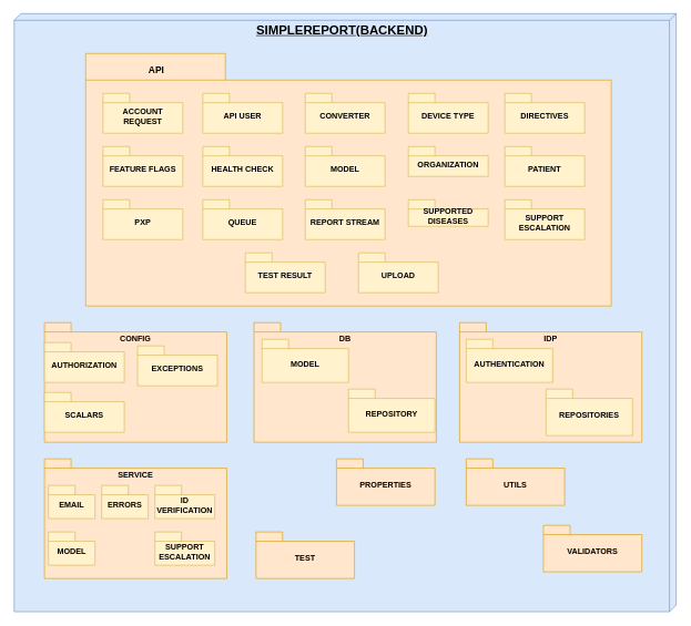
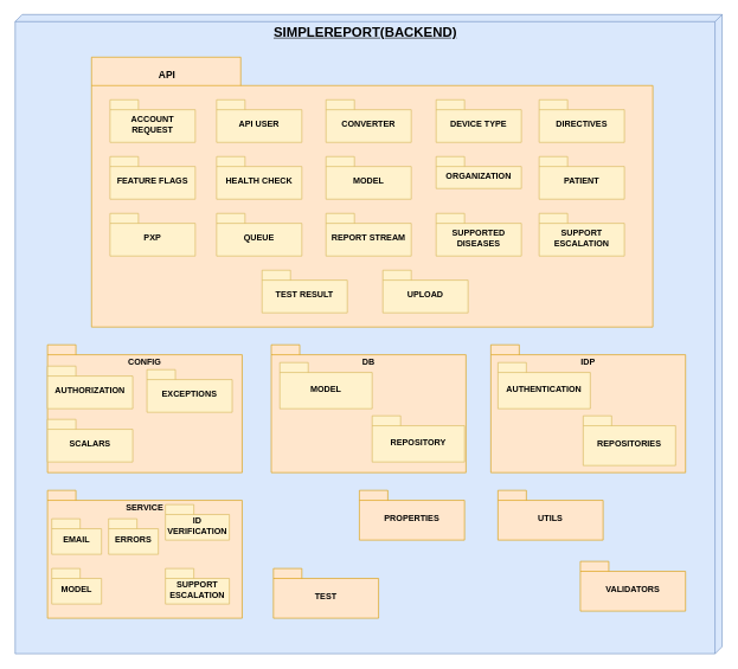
  <mxCell id="0" />
  <mxCell id="1" parent="0" />
  <mxCell id="2" value="SIMPLEREPORT(BACKEND)" style="verticalAlign=top;align=center;spacingTop=8;spacingLeft=2;spacingRight=12;shape=cube;size=10;direction=south;fontStyle=5;html=1;whiteSpace=wrap;fillColor=#dae8fc;strokeColor=#6c8ebf;fontSize=19;" vertex="1" parent="1"><mxGeometry x="20.5" y="20" width="995" height="900" as="geometry" /></mxCell>
  <mxCell id="3" value="TEST" style="shape=folder;fontStyle=1;spacingTop=10;tabWidth=40;tabHeight=14;tabPosition=left;html=1;whiteSpace=wrap;verticalAlign=middle;fillColor=#ffe6cc;strokeColor=#d79b00;" vertex="1" parent="1"><mxGeometry x="384" y="800" width="148" height="70" as="geometry" /></mxCell>
  <mxCell id="4" value="IDP" style="shape=folder;fontStyle=1;spacingTop=10;tabWidth=40;tabHeight=14;tabPosition=left;html=1;whiteSpace=wrap;verticalAlign=top;fillColor=#ffe6cc;strokeColor=#d79b00;" vertex="1" parent="1"><mxGeometry x="690" y="485" width="274" height="180" as="geometry" /></mxCell>
  <mxCell id="5" value="DB" style="shape=folder;fontStyle=1;spacingTop=10;tabWidth=40;tabHeight=14;tabPosition=left;html=1;whiteSpace=wrap;verticalAlign=top;fillColor=#ffe6cc;strokeColor=#d79b00;" vertex="1" parent="1"><mxGeometry x="381" y="485" width="274" height="180" as="geometry" /></mxCell>
  <mxCell id="6" value="CONFIG" style="shape=folder;fontStyle=1;spacingTop=10;tabWidth=40;tabHeight=14;tabPosition=left;html=1;whiteSpace=wrap;verticalAlign=top;fillColor=#ffe6cc;strokeColor=#d79b00;" vertex="1" parent="1"><mxGeometry x="66" y="485" width="274" height="180" as="geometry" /></mxCell>
  <mxCell id="7" value="&amp;nbsp; &amp;nbsp; &amp;nbsp; &amp;nbsp; &amp;nbsp; &amp;nbsp; &amp;nbsp; &amp;nbsp; &amp;nbsp; &amp;nbsp; &amp;nbsp; &amp;nbsp; API" style="shape=folder;fontStyle=1;spacingTop=10;tabWidth=210;tabHeight=40;tabPosition=left;html=1;whiteSpace=wrap;verticalAlign=top;fillColor=#ffe6cc;strokeColor=#d79b00;align=left;fontSize=14;" vertex="1" parent="1"><mxGeometry x="128" y="80" width="790" height="380" as="geometry" /></mxCell>
  <mxCell id="8" value="SERVICE" style="shape=folder;fontStyle=1;spacingTop=10;tabWidth=40;tabHeight=14;tabPosition=left;html=1;whiteSpace=wrap;verticalAlign=top;fillColor=#ffe6cc;strokeColor=#d79b00;" vertex="1" parent="1"><mxGeometry x="66" y="690" width="274" height="180" as="geometry" /></mxCell>
  <mxCell id="9" value="EMAIL" style="shape=folder;fontStyle=1;spacingTop=10;tabWidth=40;tabHeight=14;tabPosition=left;html=1;whiteSpace=wrap;fillColor=#fff2cc;strokeColor=#d6b656;" vertex="1" parent="1"><mxGeometry x="72" y="730" width="70" height="50" as="geometry" /></mxCell>
  <mxCell id="10" value="ERRORS" style="shape=folder;fontStyle=1;spacingTop=10;tabWidth=40;tabHeight=14;tabPosition=left;html=1;whiteSpace=wrap;fillColor=#fff2cc;strokeColor=#d6b656;" vertex="1" parent="1"><mxGeometry x="152" y="730" width="70" height="50" as="geometry" /></mxCell>
- <mxCell id="11" value="ID VERIFICATION" style="shape=folder;fontStyle=1;spacingTop=10;tabWidth=40;tabHeight=14;tabPosition=left;html=1;whiteSpace=wrap;fillColor=#fff2cc;strokeColor=#d6b656;" vertex="1" parent="1"><mxGeometry x="232" y="730" width="90" height="50" as="geometry" /></mxCell>
+ <mxCell id="11" value="ID VERIFICATION" style="shape=folder;fontStyle=1;spacingTop=10;tabWidth=40;tabHeight=14;tabPosition=left;html=1;whiteSpace=wrap;fillColor=#fff2cc;strokeColor=#d6b656;" vertex="1" parent="1"><mxGeometry x="232" y="710" width="90" height="50" as="geometry" /></mxCell>
  <mxCell id="12" value="MODEL" style="shape=folder;fontStyle=1;spacingTop=10;tabWidth=40;tabHeight=14;tabPosition=left;html=1;whiteSpace=wrap;fillColor=#fff2cc;strokeColor=#d6b656;" vertex="1" parent="1"><mxGeometry x="72" y="800" width="70" height="50" as="geometry" /></mxCell>
  <mxCell id="13" value="SUPPORT ESCALATION" style="shape=folder;fontStyle=1;spacingTop=10;tabWidth=40;tabHeight=14;tabPosition=left;html=1;whiteSpace=wrap;fillColor=#fff2cc;strokeColor=#d6b656;" vertex="1" parent="1"><mxGeometry x="232" y="800" width="90" height="50" as="geometry" /></mxCell>
  <mxCell id="14" value="AUTHENTICATION" style="shape=folder;fontStyle=1;spacingTop=10;tabWidth=40;tabHeight=14;tabPosition=left;html=1;whiteSpace=wrap;fillColor=#fff2cc;strokeColor=#d6b656;" vertex="1" parent="1"><mxGeometry x="700" y="510" width="130" height="65" as="geometry" /></mxCell>
  <mxCell id="15" value="REPOSITORIES" style="shape=folder;fontStyle=1;spacingTop=10;tabWidth=40;tabHeight=14;tabPosition=left;html=1;whiteSpace=wrap;fillColor=#fff2cc;strokeColor=#d6b656;" vertex="1" parent="1"><mxGeometry x="820" y="585" width="130" height="70" as="geometry" /></mxCell>
  <mxCell id="16" value="REPOSITORY" style="shape=folder;fontStyle=1;spacingTop=10;tabWidth=40;tabHeight=14;tabPosition=left;html=1;whiteSpace=wrap;fillColor=#fff2cc;strokeColor=#d6b656;" vertex="1" parent="1"><mxGeometry x="523" y="585" width="130" height="65" as="geometry" /></mxCell>
  <mxCell id="17" value="MODEL" style="shape=folder;fontStyle=1;spacingTop=10;tabWidth=40;tabHeight=14;tabPosition=left;html=1;whiteSpace=wrap;fillColor=#fff2cc;strokeColor=#d6b656;" vertex="1" parent="1"><mxGeometry x="393" y="510" width="130" height="65" as="geometry" /></mxCell>
  <mxCell id="18" value="AUTHORIZATION" style="shape=folder;fontStyle=1;spacingTop=10;tabWidth=40;tabHeight=14;tabPosition=left;html=1;whiteSpace=wrap;fillColor=#fff2cc;strokeColor=#d6b656;" vertex="1" parent="1"><mxGeometry x="66" y="515" width="120" height="60" as="geometry" /></mxCell>
  <mxCell id="19" value="SCALARS" style="shape=folder;fontStyle=1;spacingTop=10;tabWidth=40;tabHeight=14;tabPosition=left;html=1;whiteSpace=wrap;fillColor=#fff2cc;strokeColor=#d6b656;" vertex="1" parent="1"><mxGeometry x="66" y="590" width="120" height="60" as="geometry" /></mxCell>
  <mxCell id="20" value="EXCEPTIONS" style="shape=folder;fontStyle=1;spacingTop=10;tabWidth=40;tabHeight=14;tabPosition=left;html=1;whiteSpace=wrap;fillColor=#fff2cc;strokeColor=#d6b656;" vertex="1" parent="1"><mxGeometry x="206" y="520" width="120" height="60" as="geometry" /></mxCell>
  <mxCell id="21" value="DIRECTIVES" style="shape=folder;fontStyle=1;spacingTop=10;tabWidth=40;tabHeight=14;tabPosition=left;html=1;whiteSpace=wrap;fillColor=#fff2cc;strokeColor=#d6b656;" vertex="1" parent="1"><mxGeometry x="758" y="140" width="120" height="60" as="geometry" /></mxCell>
  <mxCell id="22" value="PXP" style="shape=folder;fontStyle=1;spacingTop=10;tabWidth=40;tabHeight=14;tabPosition=left;html=1;whiteSpace=wrap;fillColor=#fff2cc;strokeColor=#d6b656;" vertex="1" parent="1"><mxGeometry x="154" y="300" width="120" height="60" as="geometry" /></mxCell>
  <mxCell id="23" value="ORGANIZATION" style="shape=folder;fontStyle=1;spacingTop=10;tabWidth=40;tabHeight=14;tabPosition=left;html=1;whiteSpace=wrap;fillColor=#fff2cc;strokeColor=#d6b656;" vertex="1" parent="1"><mxGeometry x="613" y="220" width="120" height="45" as="geometry" /></mxCell>
  <mxCell id="24" value="MODEL" style="shape=folder;fontStyle=1;spacingTop=10;tabWidth=40;tabHeight=14;tabPosition=left;html=1;whiteSpace=wrap;fillColor=#fff2cc;strokeColor=#d6b656;" vertex="1" parent="1"><mxGeometry x="458" y="220" width="120" height="60" as="geometry" /></mxCell>
  <mxCell id="25" value="DEVICE TYPE" style="shape=folder;fontStyle=1;spacingTop=10;tabWidth=40;tabHeight=14;tabPosition=left;html=1;whiteSpace=wrap;fillColor=#fff2cc;strokeColor=#d6b656;" vertex="1" parent="1"><mxGeometry x="613" y="140" width="120" height="60" as="geometry" /></mxCell>
  <mxCell id="26" value="CONVERTER" style="shape=folder;fontStyle=1;spacingTop=10;tabWidth=40;tabHeight=14;tabPosition=left;html=1;whiteSpace=wrap;fillColor=#fff2cc;strokeColor=#d6b656;" vertex="1" parent="1"><mxGeometry x="458" y="140" width="120" height="60" as="geometry" /></mxCell>
  <mxCell id="27" value="HEALTH CHECK" style="shape=folder;fontStyle=1;spacingTop=10;tabWidth=40;tabHeight=14;tabPosition=left;html=1;whiteSpace=wrap;fillColor=#fff2cc;strokeColor=#d6b656;" vertex="1" parent="1"><mxGeometry x="304" y="220" width="120" height="60" as="geometry" /></mxCell>
  <mxCell id="28" value="API USER" style="shape=folder;fontStyle=1;spacingTop=10;tabWidth=40;tabHeight=14;tabPosition=left;html=1;whiteSpace=wrap;fillColor=#fff2cc;strokeColor=#d6b656;" vertex="1" parent="1"><mxGeometry x="304" y="140" width="120" height="60" as="geometry" /></mxCell>
  <mxCell id="29" value="FEATURE FLAGS" style="shape=folder;fontStyle=1;spacingTop=10;tabWidth=40;tabHeight=14;tabPosition=left;html=1;whiteSpace=wrap;fillColor=#fff2cc;strokeColor=#d6b656;" vertex="1" parent="1"><mxGeometry x="154" y="220" width="120" height="60" as="geometry" /></mxCell>
  <mxCell id="30" value="ACCOUNT REQUEST" style="shape=folder;fontStyle=1;spacingTop=10;tabWidth=40;tabHeight=14;tabPosition=left;html=1;whiteSpace=wrap;fillColor=#fff2cc;strokeColor=#d6b656;" vertex="1" parent="1"><mxGeometry x="154" y="140" width="120" height="60" as="geometry" /></mxCell>
  <mxCell id="31" value="UPLOAD" style="shape=folder;fontStyle=1;spacingTop=10;tabWidth=40;tabHeight=14;tabPosition=left;html=1;whiteSpace=wrap;fillColor=#fff2cc;strokeColor=#d6b656;" vertex="1" parent="1"><mxGeometry x="538" y="380" width="120" height="60" as="geometry" /></mxCell>
  <mxCell id="32" value="TEST RESULT" style="shape=folder;fontStyle=1;spacingTop=10;tabWidth=40;tabHeight=14;tabPosition=left;html=1;whiteSpace=wrap;fillColor=#fff2cc;strokeColor=#d6b656;" vertex="1" parent="1"><mxGeometry x="368" y="380" width="120" height="60" as="geometry" /></mxCell>
  <mxCell id="33" value="SUPPORT ESCALATION" style="shape=folder;fontStyle=1;spacingTop=10;tabWidth=40;tabHeight=14;tabPosition=left;html=1;whiteSpace=wrap;fillColor=#fff2cc;strokeColor=#d6b656;" vertex="1" parent="1"><mxGeometry x="758" y="300" width="120" height="60" as="geometry" /></mxCell>
- <mxCell id="34" value="SUPPORTED DISEASES" style="shape=folder;fontStyle=1;spacingTop=10;tabWidth=40;tabHeight=14;tabPosition=left;html=1;whiteSpace=wrap;fillColor=#fff2cc;strokeColor=#d6b656;" vertex="1" parent="1"><mxGeometry x="613" y="300" width="120" height="40" as="geometry" /></mxCell>
+ <mxCell id="34" value="SUPPORTED DISEASES" style="shape=folder;fontStyle=1;spacingTop=10;tabWidth=40;tabHeight=14;tabPosition=left;html=1;whiteSpace=wrap;fillColor=#fff2cc;strokeColor=#d6b656;" vertex="1" parent="1"><mxGeometry x="613" y="300" width="120" height="60" as="geometry" /></mxCell>
  <mxCell id="35" value="REPORT STREAM" style="shape=folder;fontStyle=1;spacingTop=10;tabWidth=40;tabHeight=14;tabPosition=left;html=1;whiteSpace=wrap;fillColor=#fff2cc;strokeColor=#d6b656;" vertex="1" parent="1"><mxGeometry x="458" y="300" width="120" height="60" as="geometry" /></mxCell>
  <mxCell id="36" value="QUEUE" style="shape=folder;fontStyle=1;spacingTop=10;tabWidth=40;tabHeight=14;tabPosition=left;html=1;whiteSpace=wrap;fillColor=#fff2cc;strokeColor=#d6b656;" vertex="1" parent="1"><mxGeometry x="304" y="300" width="120" height="60" as="geometry" /></mxCell>
  <mxCell id="37" value="PATIENT" style="shape=folder;fontStyle=1;spacingTop=10;tabWidth=40;tabHeight=14;tabPosition=left;html=1;whiteSpace=wrap;fillColor=#fff2cc;strokeColor=#d6b656;" vertex="1" parent="1"><mxGeometry x="758" y="220" width="120" height="60" as="geometry" /></mxCell>
  <mxCell id="38" value="UTILS" style="shape=folder;fontStyle=1;spacingTop=10;tabWidth=40;tabHeight=14;tabPosition=left;html=1;whiteSpace=wrap;verticalAlign=middle;fillColor=#ffe6cc;strokeColor=#d79b00;" vertex="1" parent="1"><mxGeometry x="700" y="690" width="148" height="70" as="geometry" /></mxCell>
  <mxCell id="39" value="VALIDATORS" style="shape=folder;fontStyle=1;spacingTop=10;tabWidth=40;tabHeight=14;tabPosition=left;html=1;whiteSpace=wrap;verticalAlign=middle;fillColor=#ffe6cc;strokeColor=#d79b00;" vertex="1" parent="1"><mxGeometry x="816" y="790" width="148" height="70" as="geometry" /></mxCell>
  <mxCell id="40" value="PROPERTIES" style="shape=folder;fontStyle=1;spacingTop=10;tabWidth=40;tabHeight=14;tabPosition=left;html=1;whiteSpace=wrap;verticalAlign=middle;fillColor=#ffe6cc;strokeColor=#d79b00;" vertex="1" parent="1"><mxGeometry x="505" y="690" width="148" height="70" as="geometry" /></mxCell>
